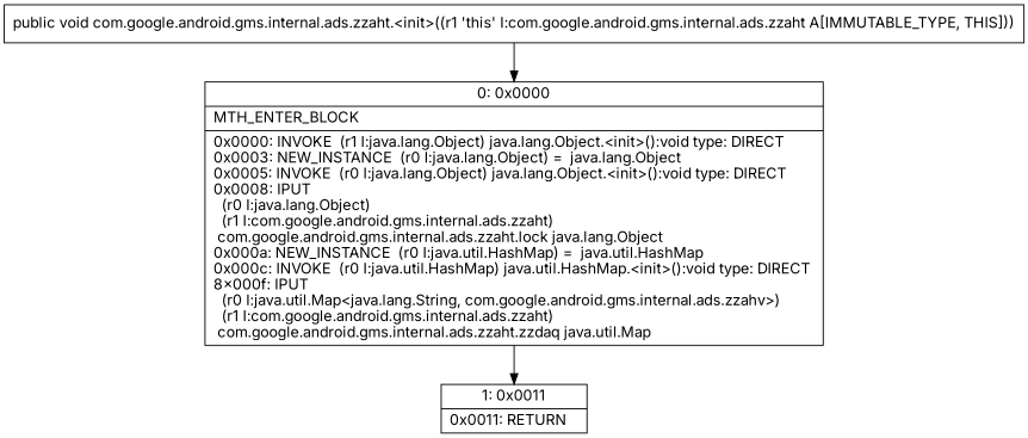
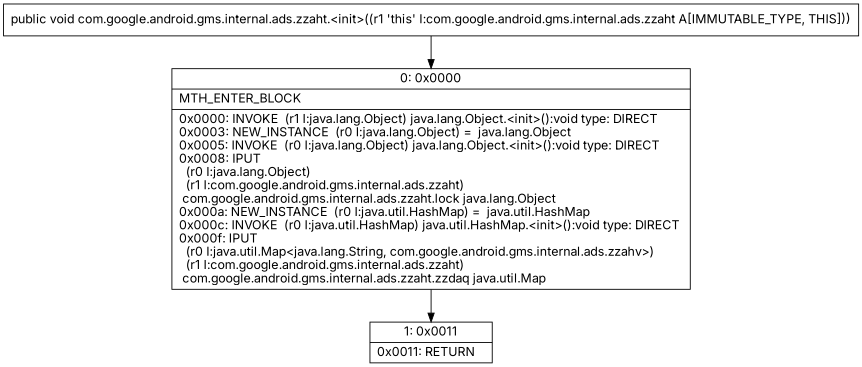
  digraph {
    fontname=Inter
    node [shape=record fontname=Inter]
    edge [fontname=Inter]
-   n1 [label="{0\:\ 0x0000|MTH_ENTER_BLOCK\l|0x0000: INVOKE  (r1 I:java.lang.Object) java.lang.Object.\<init\>():void type: DIRECT \l0x0003: NEW_INSTANCE  (r0 I:java.lang.Object) =  java.lang.Object \l0x0005: INVOKE  (r0 I:java.lang.Object) java.lang.Object.\<init\>():void type: DIRECT \l0x0008: IPUT  \l  (r0 I:java.lang.Object)\l  (r1 I:com.google.android.gms.internal.ads.zzaht)\l com.google.android.gms.internal.ads.zzaht.lock java.lang.Object \l0x000a: NEW_INSTANCE  (r0 I:java.util.HashMap) =  java.util.HashMap \l0x000c: INVOKE  (r0 I:java.util.HashMap) java.util.HashMap.\<init\>():void type: DIRECT \l8x000f: IPUT  \l  (r0 I:java.util.Map\<java.lang.String, com.google.android.gms.internal.ads.zzahv\>)\l  (r1 I:com.google.android.gms.internal.ads.zzaht)\l com.google.android.gms.internal.ads.zzaht.zzdaq java.util.Map \l}"]
+   n1 [label="{0\:\ 0x0000|MTH_ENTER_BLOCK\l|0x0000: INVOKE  (r1 I:java.lang.Object) java.lang.Object.\<init\>():void type: DIRECT \l0x0003: NEW_INSTANCE  (r0 I:java.lang.Object) =  java.lang.Object \l0x0005: INVOKE  (r0 I:java.lang.Object) java.lang.Object.\<init\>():void type: DIRECT \l0x0008: IPUT  \l  (r0 I:java.lang.Object)\l  (r1 I:com.google.android.gms.internal.ads.zzaht)\l com.google.android.gms.internal.ads.zzaht.lock java.lang.Object \l0x000a: NEW_INSTANCE  (r0 I:java.util.HashMap) =  java.util.HashMap \l0x000c: INVOKE  (r0 I:java.util.HashMap) java.util.HashMap.\<init\>():void type: DIRECT \l0x000f: IPUT  \l  (r0 I:java.util.Map\<java.lang.String, com.google.android.gms.internal.ads.zzahv\>)\l  (r1 I:com.google.android.gms.internal.ads.zzaht)\l com.google.android.gms.internal.ads.zzaht.zzdaq java.util.Map \l}"]
    n2 [label="{1\:\ 0x0011|0x0011: RETURN   \l}"]
    n3 [label="{public void com.google.android.gms.internal.ads.zzaht.\<init\>((r1 'this' I:com.google.android.gms.internal.ads.zzaht A[IMMUTABLE_TYPE, THIS])) }"]
    n1 -> n2
    n3 -> n1
  }
